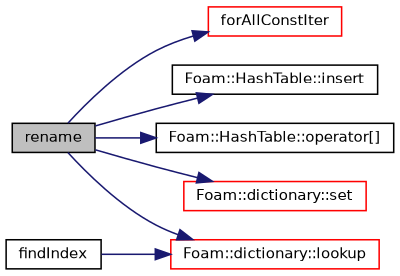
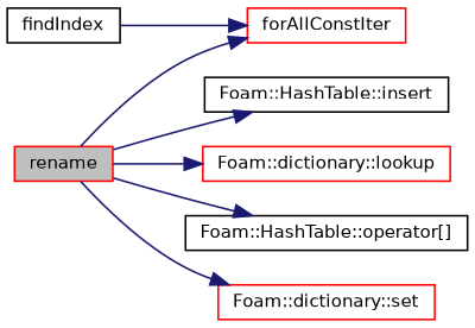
  digraph {
    rankdir=LR
    node [color=black fontname=Helvetica fontsize=10 shape=record]
    edge [color=midnightblue fontname=Helvetica fontsize=10 labelfontname=Helvetica labelfontsize=10 style=solid]
-   n1 [fillcolor=grey75 fontcolor=black height=0.2 label=rename style=filled width=0.4]
+   n1 [color=red fillcolor=grey75 fontcolor=black height=0.2 label=rename style=filled width=0.4]
    n2 [color=red height=0.2 label=forAllConstIter width=0.4]
    n3 [height=0.2 label="Foam::HashTable::insert" width=0.4]
    n4 [color=red height=0.2 label="Foam::dictionary::lookup" width=0.4]
    n5 [height=0.2 label="Foam::HashTable::operator[]" width=0.4]
    n6 [color=red height=0.2 label="Foam::dictionary::set" width=0.4]
    n7 [height=0.2 label=findIndex width=0.4]
    n1 -> n2
    n1 -> n3
    n1 -> n4
    n1 -> n5
    n1 -> n6
-   n7 -> n4
+   n7 -> n2
  }
